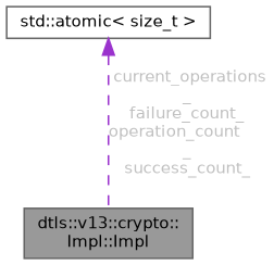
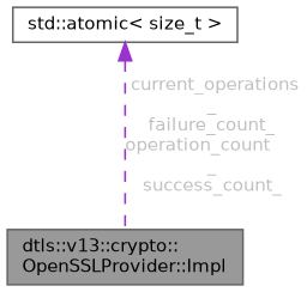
  digraph {
    node [color=gray40 fontname=Helvetica fontsize=10 shape=box style=filled]
-   n1 [fillcolor=grey60 fontcolor=black height=0.2 label="dtls::v13::crypto::\lImpl::Impl" width=0.4]
+   n1 [fillcolor=grey60 fontcolor=black height=0.2 label="dtls::v13::crypto::\lOpenSSLProvider::Impl" width=0.4]
    n2 [fillcolor=white height=0.2 label="std::atomic\< size_t \>" width=0.4]
    n2 -> n1 [color=darkorchid3 dir=back fontcolor=grey fontname=Helvetica fontsize=10 label=" current_operations\l_\nfailure_count_\noperation_count\l_\nsuccess_count_" labelfontname=Helvetica labelfontsize=10 style=dashed]
  }
